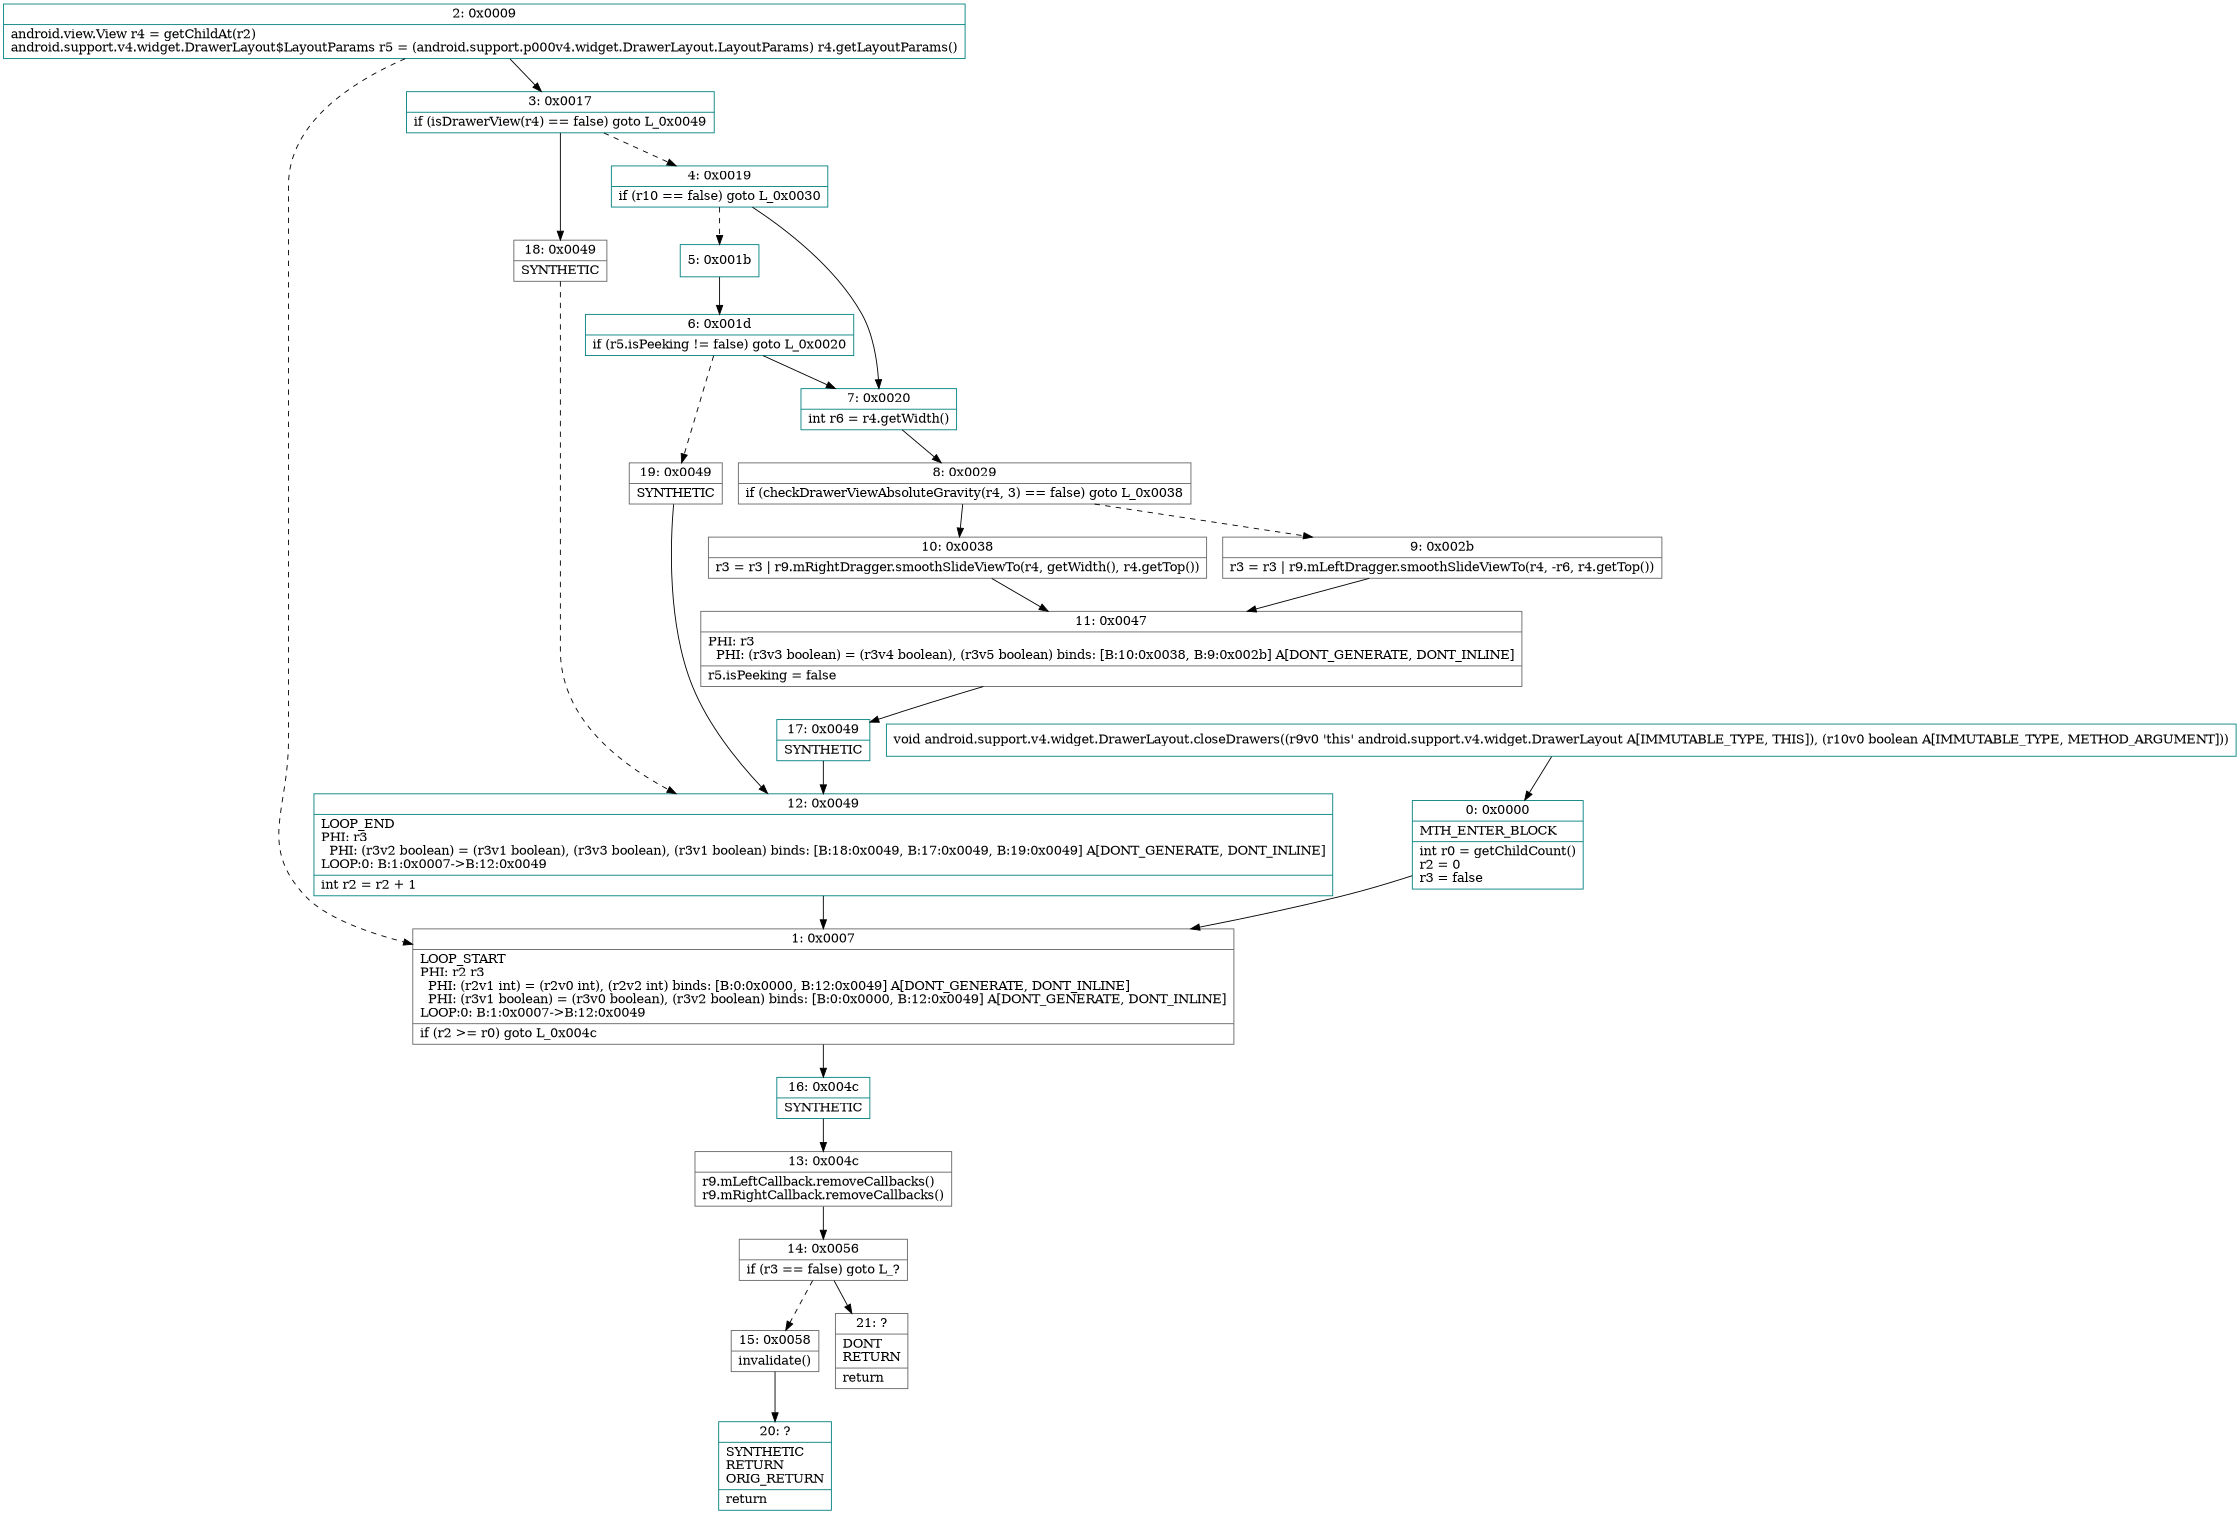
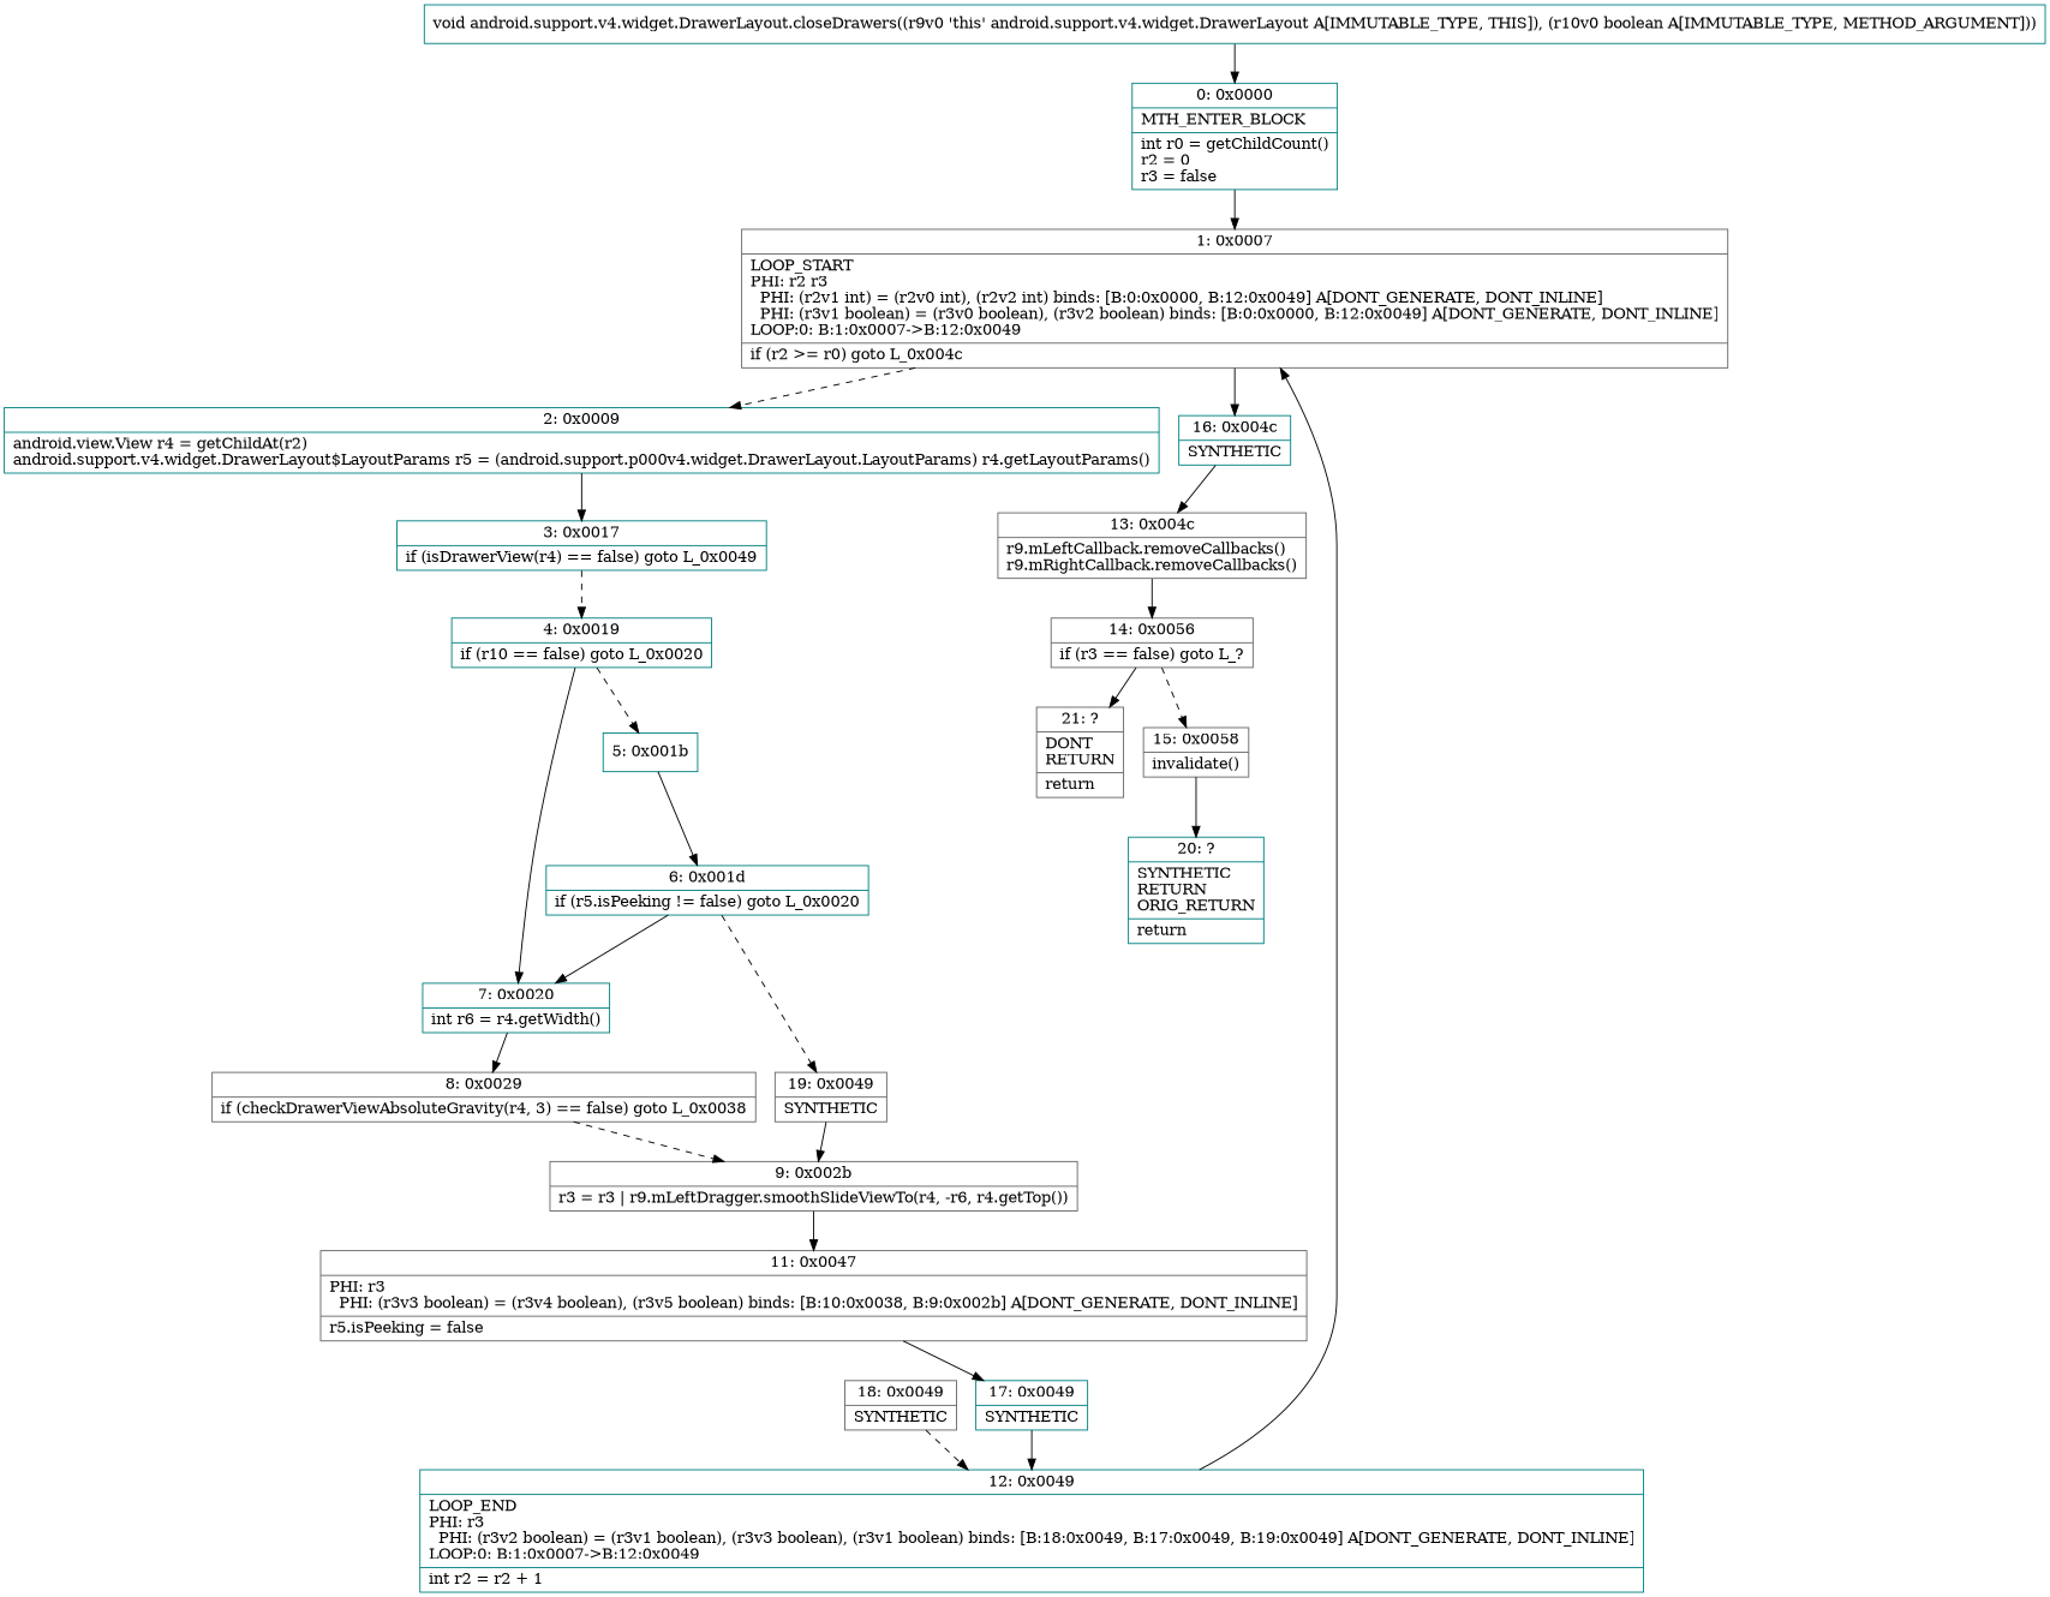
  digraph {
    node [color=teal shape=record]
    n1 [label="{0\:\ 0x0000|MTH_ENTER_BLOCK\l|int r0 = getChildCount()\lr2 = 0\lr3 = false\l}"]
    n2 [color=gray40 label="{1\:\ 0x0007|LOOP_START\lPHI: r2 r3 \l  PHI: (r2v1 int) = (r2v0 int), (r2v2 int) binds: [B:0:0x0000, B:12:0x0049] A[DONT_GENERATE, DONT_INLINE]\l  PHI: (r3v1 boolean) = (r3v0 boolean), (r3v2 boolean) binds: [B:0:0x0000, B:12:0x0049] A[DONT_GENERATE, DONT_INLINE]\lLOOP:0: B:1:0x0007\-\>B:12:0x0049\l|if (r2 \>= r0) goto L_0x004c\l}"]
    n3 [label="{2\:\ 0x0009|android.view.View r4 = getChildAt(r2)\landroid.support.v4.widget.DrawerLayout$LayoutParams r5 = (android.support.p000v4.widget.DrawerLayout.LayoutParams) r4.getLayoutParams()\l}"]
    n4 [label="{16\:\ 0x004c|SYNTHETIC\l}"]
    n5 [label="{3\:\ 0x0017|if (isDrawerView(r4) == false) goto L_0x0049\l}"]
    n6 [color=gray40 label="{13\:\ 0x004c|r9.mLeftCallback.removeCallbacks()\lr9.mRightCallback.removeCallbacks()\l}"]
-   n7 [label="{4\:\ 0x0019|if (r10 == false) goto L_0x0030\l}"]
+   n7 [label="{4\:\ 0x0019|if (r10 == false) goto L_0x0020\l}"]
    n8 [color=gray40 label="{18\:\ 0x0049|SYNTHETIC\l}"]
    n9 [label="{5\:\ 0x001b}"]
    n10 [label="{7\:\ 0x0020|int r6 = r4.getWidth()\l}"]
    n11 [label="{12\:\ 0x0049|LOOP_END\lPHI: r3 \l  PHI: (r3v2 boolean) = (r3v1 boolean), (r3v3 boolean), (r3v1 boolean) binds: [B:18:0x0049, B:17:0x0049, B:19:0x0049] A[DONT_GENERATE, DONT_INLINE]\lLOOP:0: B:1:0x0007\-\>B:12:0x0049\l|int r2 = r2 + 1\l}"]
    n12 [label="{6\:\ 0x001d|if (r5.isPeeking != false) goto L_0x0020\l}"]
    n13 [color=gray40 label="{8\:\ 0x0029|if (checkDrawerViewAbsoluteGravity(r4, 3) == false) goto L_0x0038\l}"]
    n14 [color=gray40 label="{19\:\ 0x0049|SYNTHETIC\l}"]
    n15 [color=gray40 label="{9\:\ 0x002b|r3 = r3 \| r9.mLeftDragger.smoothSlideViewTo(r4, \-r6, r4.getTop())\l}"]
-   n16 [color=gray40 label="{10\:\ 0x0038|r3 = r3 \| r9.mRightDragger.smoothSlideViewTo(r4, getWidth(), r4.getTop())\l}"]
    n17 [color=gray40 label="{11\:\ 0x0047|PHI: r3 \l  PHI: (r3v3 boolean) = (r3v4 boolean), (r3v5 boolean) binds: [B:10:0x0038, B:9:0x002b] A[DONT_GENERATE, DONT_INLINE]\l|r5.isPeeking = false\l}"]
    n18 [label="{17\:\ 0x0049|SYNTHETIC\l}"]
    n19 [color=gray40 label="{14\:\ 0x0056|if (r3 == false) goto L_?\l}"]
    n20 [color=gray40 label="{15\:\ 0x0058|invalidate()\l}"]
    n21 [color=gray40 label="{21\:\ ?|DONT\lRETURN\l|return\l}"]
    n22 [label="{20\:\ ?|SYNTHETIC\lRETURN\lORIG_RETURN\l|return\l}"]
    n23 [label="{void android.support.v4.widget.DrawerLayout.closeDrawers((r9v0 'this' android.support.v4.widget.DrawerLayout A[IMMUTABLE_TYPE, THIS]), (r10v0 boolean A[IMMUTABLE_TYPE, METHOD_ARGUMENT])) }"]
    n1 -> n2
-   n3 -> n2 [style=dashed]
+   n2 -> n3 [style=dashed]
    n2 -> n4
    n3 -> n5
    n4 -> n6
    n5 -> n7 [style=dashed]
-   n5 -> n8
    n6 -> n19
    n7 -> n9 [style=dashed]
    n7 -> n10
    n8 -> n11 [style=dashed]
    n9 -> n12
    n10 -> n13
    n11 -> n2
    n12 -> n10
    n12 -> n14 [style=dashed]
    n13 -> n15 [style=dashed]
-   n13 -> n16
-   n14 -> n11
+   n14 -> n15
    n15 -> n17
-   n16 -> n17
    n17 -> n18
    n18 -> n11
    n19 -> n20 [style=dashed]
    n19 -> n21
    n20 -> n22
    n23 -> n1
  }
